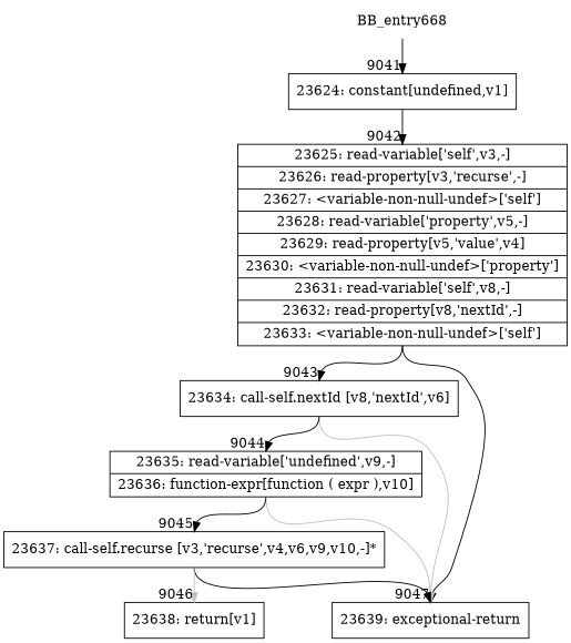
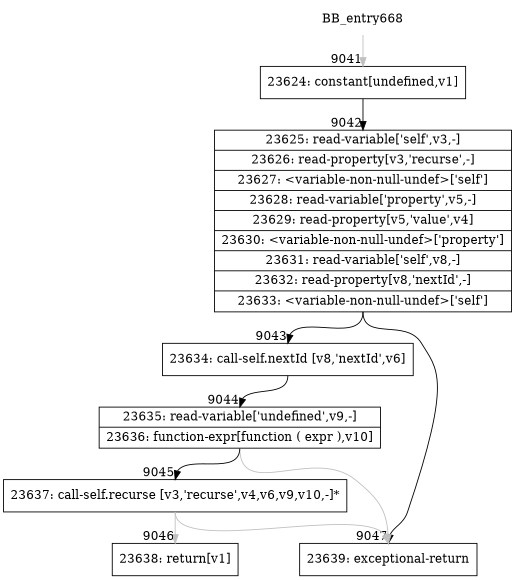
  digraph {
    rankdir=TD
    node [shape=record]
    edge [headport=n tailport=s]
    BB_entry668 [shape=none]
    n2 [label="{23624: constant[undefined,v1]}"]
    n3 [label="{23625: read-variable['self',v3,-]|23626: read-property[v3,'recurse',-]|23627: \<variable-non-null-undef\>['self']|23628: read-variable['property',v5,-]|23629: read-property[v5,'value',v4]|23630: \<variable-non-null-undef\>['property']|23631: read-variable['self',v8,-]|23632: read-property[v8,'nextId',-]|23633: \<variable-non-null-undef\>['self']}"]
    n4 [label="{23634: call-self.nextId [v8,'nextId',v6]}"]
    n5 [label="{23639: exceptional-return}"]
    n6 [label="{23635: read-variable['undefined',v9,-]|23636: function-expr[function ( expr ),v10]}"]
    n7 [label="{23637: call-self.recurse [v3,'recurse',v4,v6,v9,v10,-]*}"]
    n8 [label="{23638: return[v1]}"]
-   BB_entry668 -> n2 [headlabel="    9041"]
+   BB_entry668 -> n2 [headlabel="    9041" color=gray]
    n2 -> n3 [headlabel="      9042"]
    n3 -> n4 [headlabel="      9043"]
    n3 -> n5 [color=black headlabel="      9047"]
-   n4 -> n5 [color=gray]
    n4 -> n6 [headlabel="      9044"]
    n6 -> n5 [color=gray]
    n6 -> n7 [headlabel="      9045"]
-   n7 -> n5 [color=black]
+   n7 -> n5 [color=gray]
    n7 -> n8 [color=gray headlabel="      9046"]
  }
